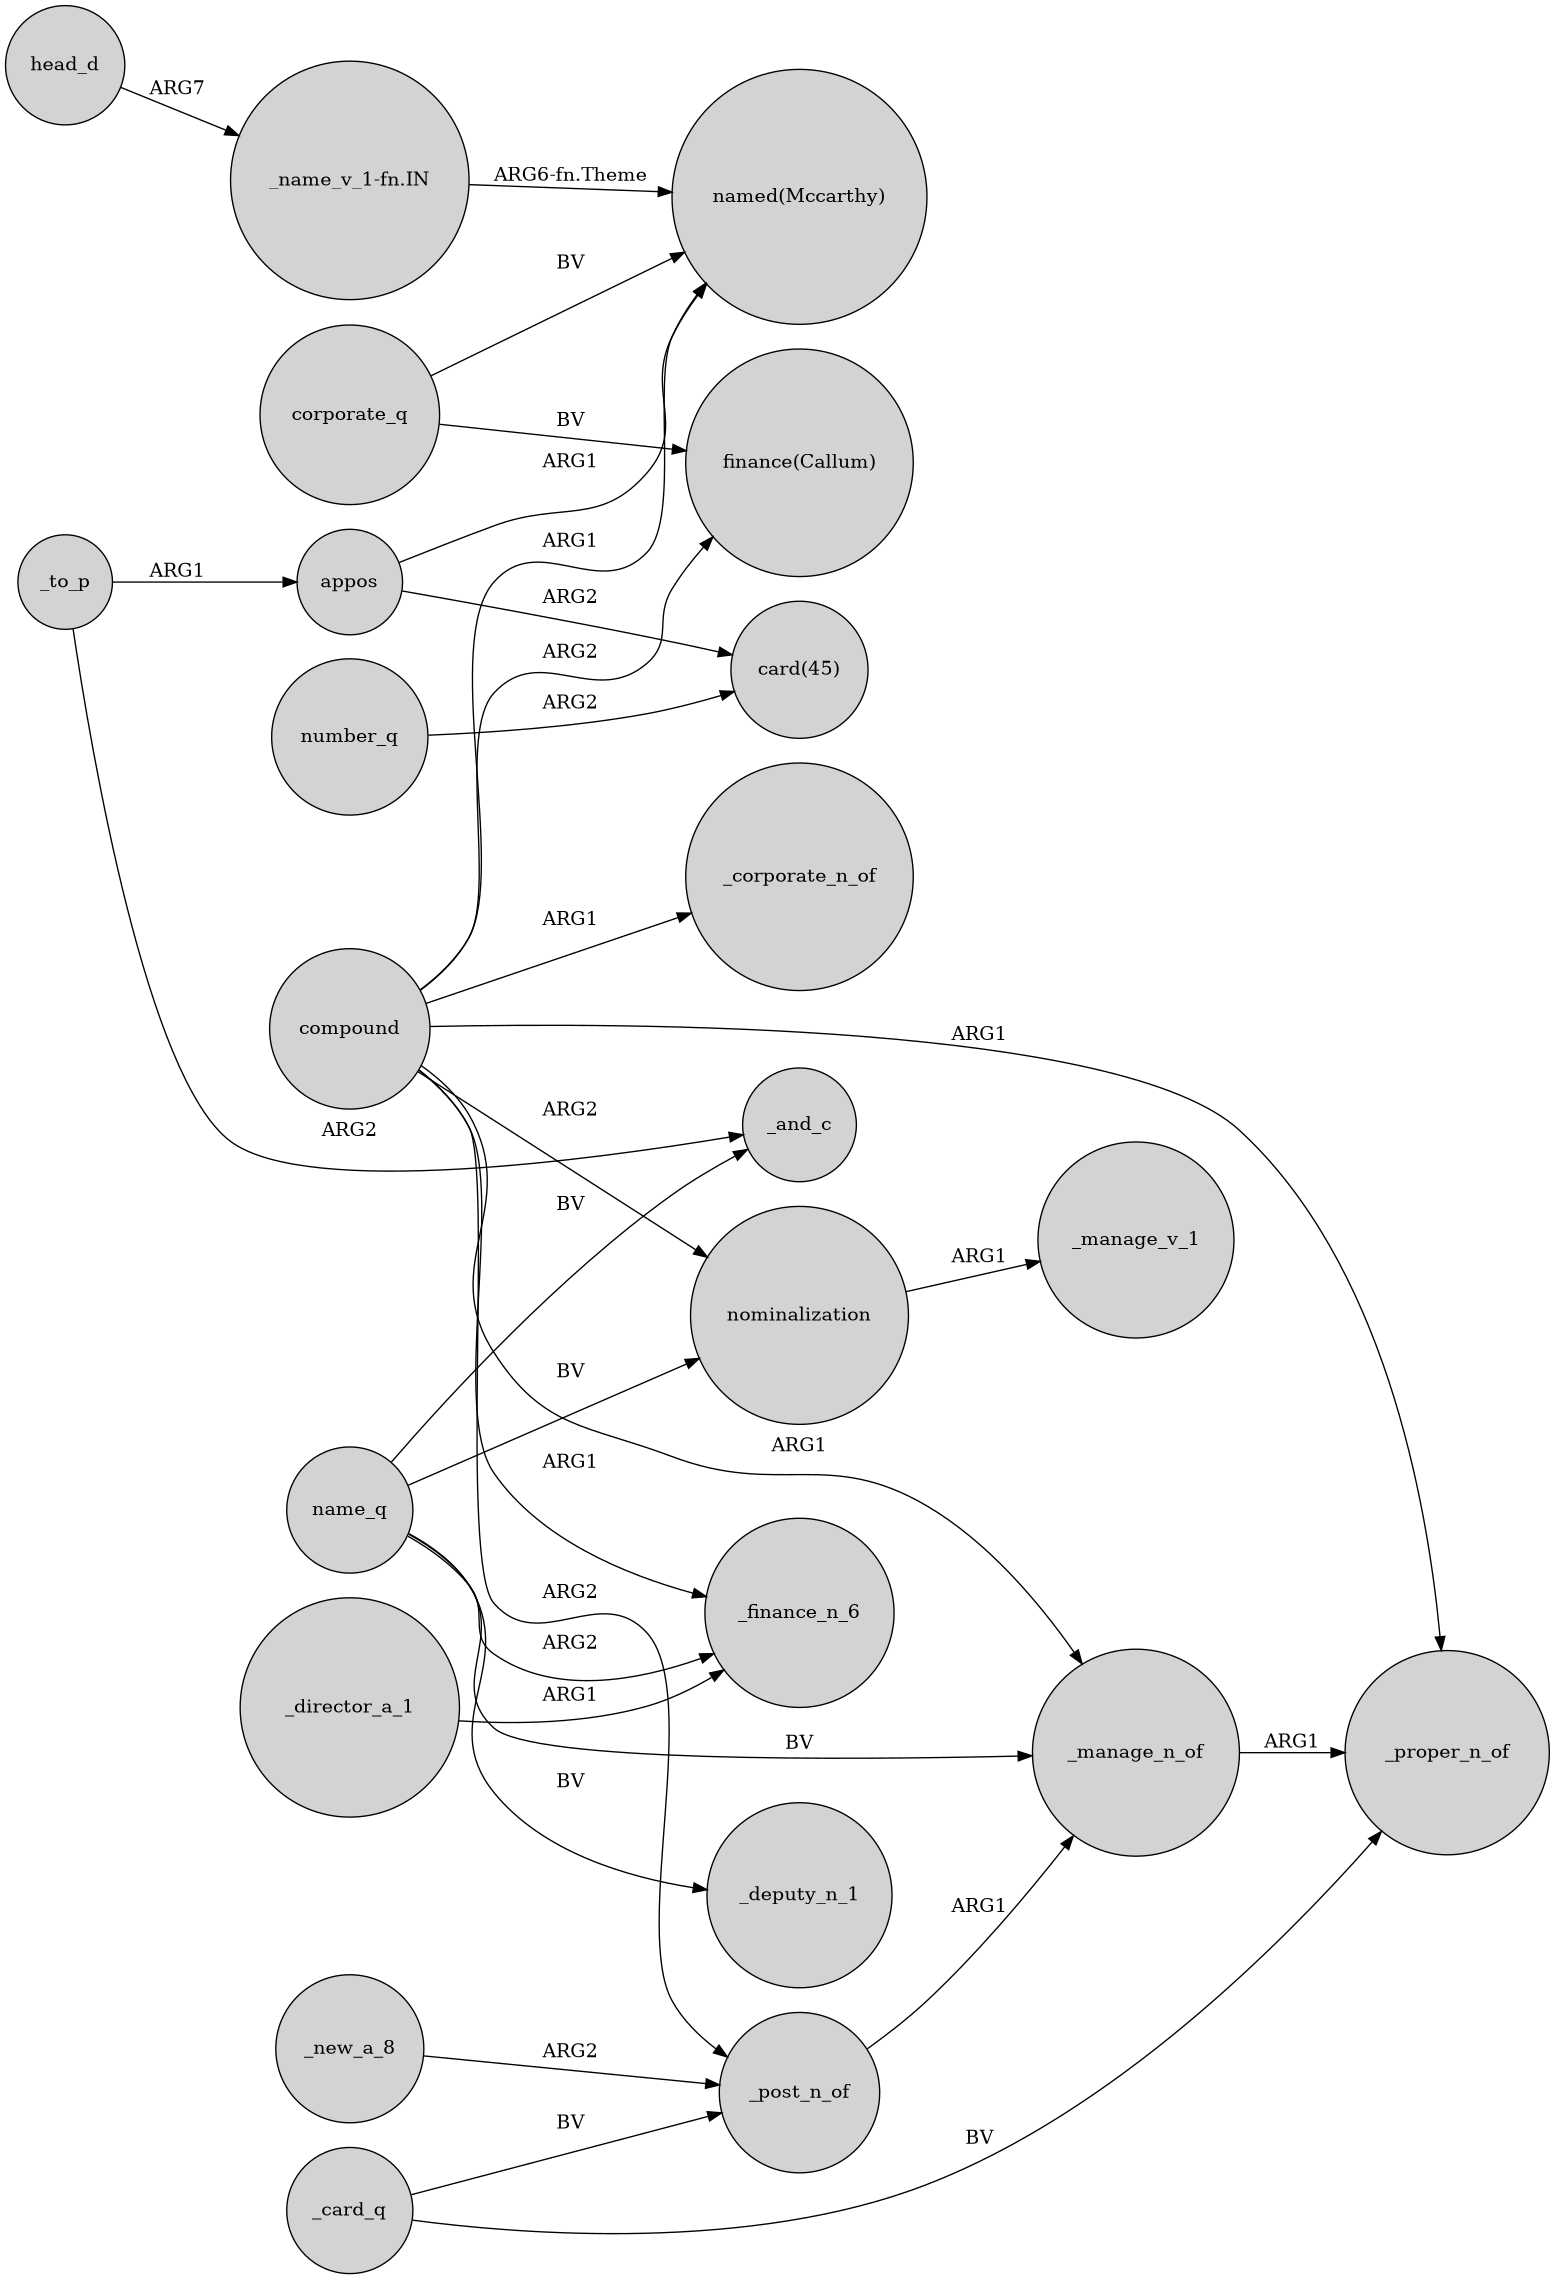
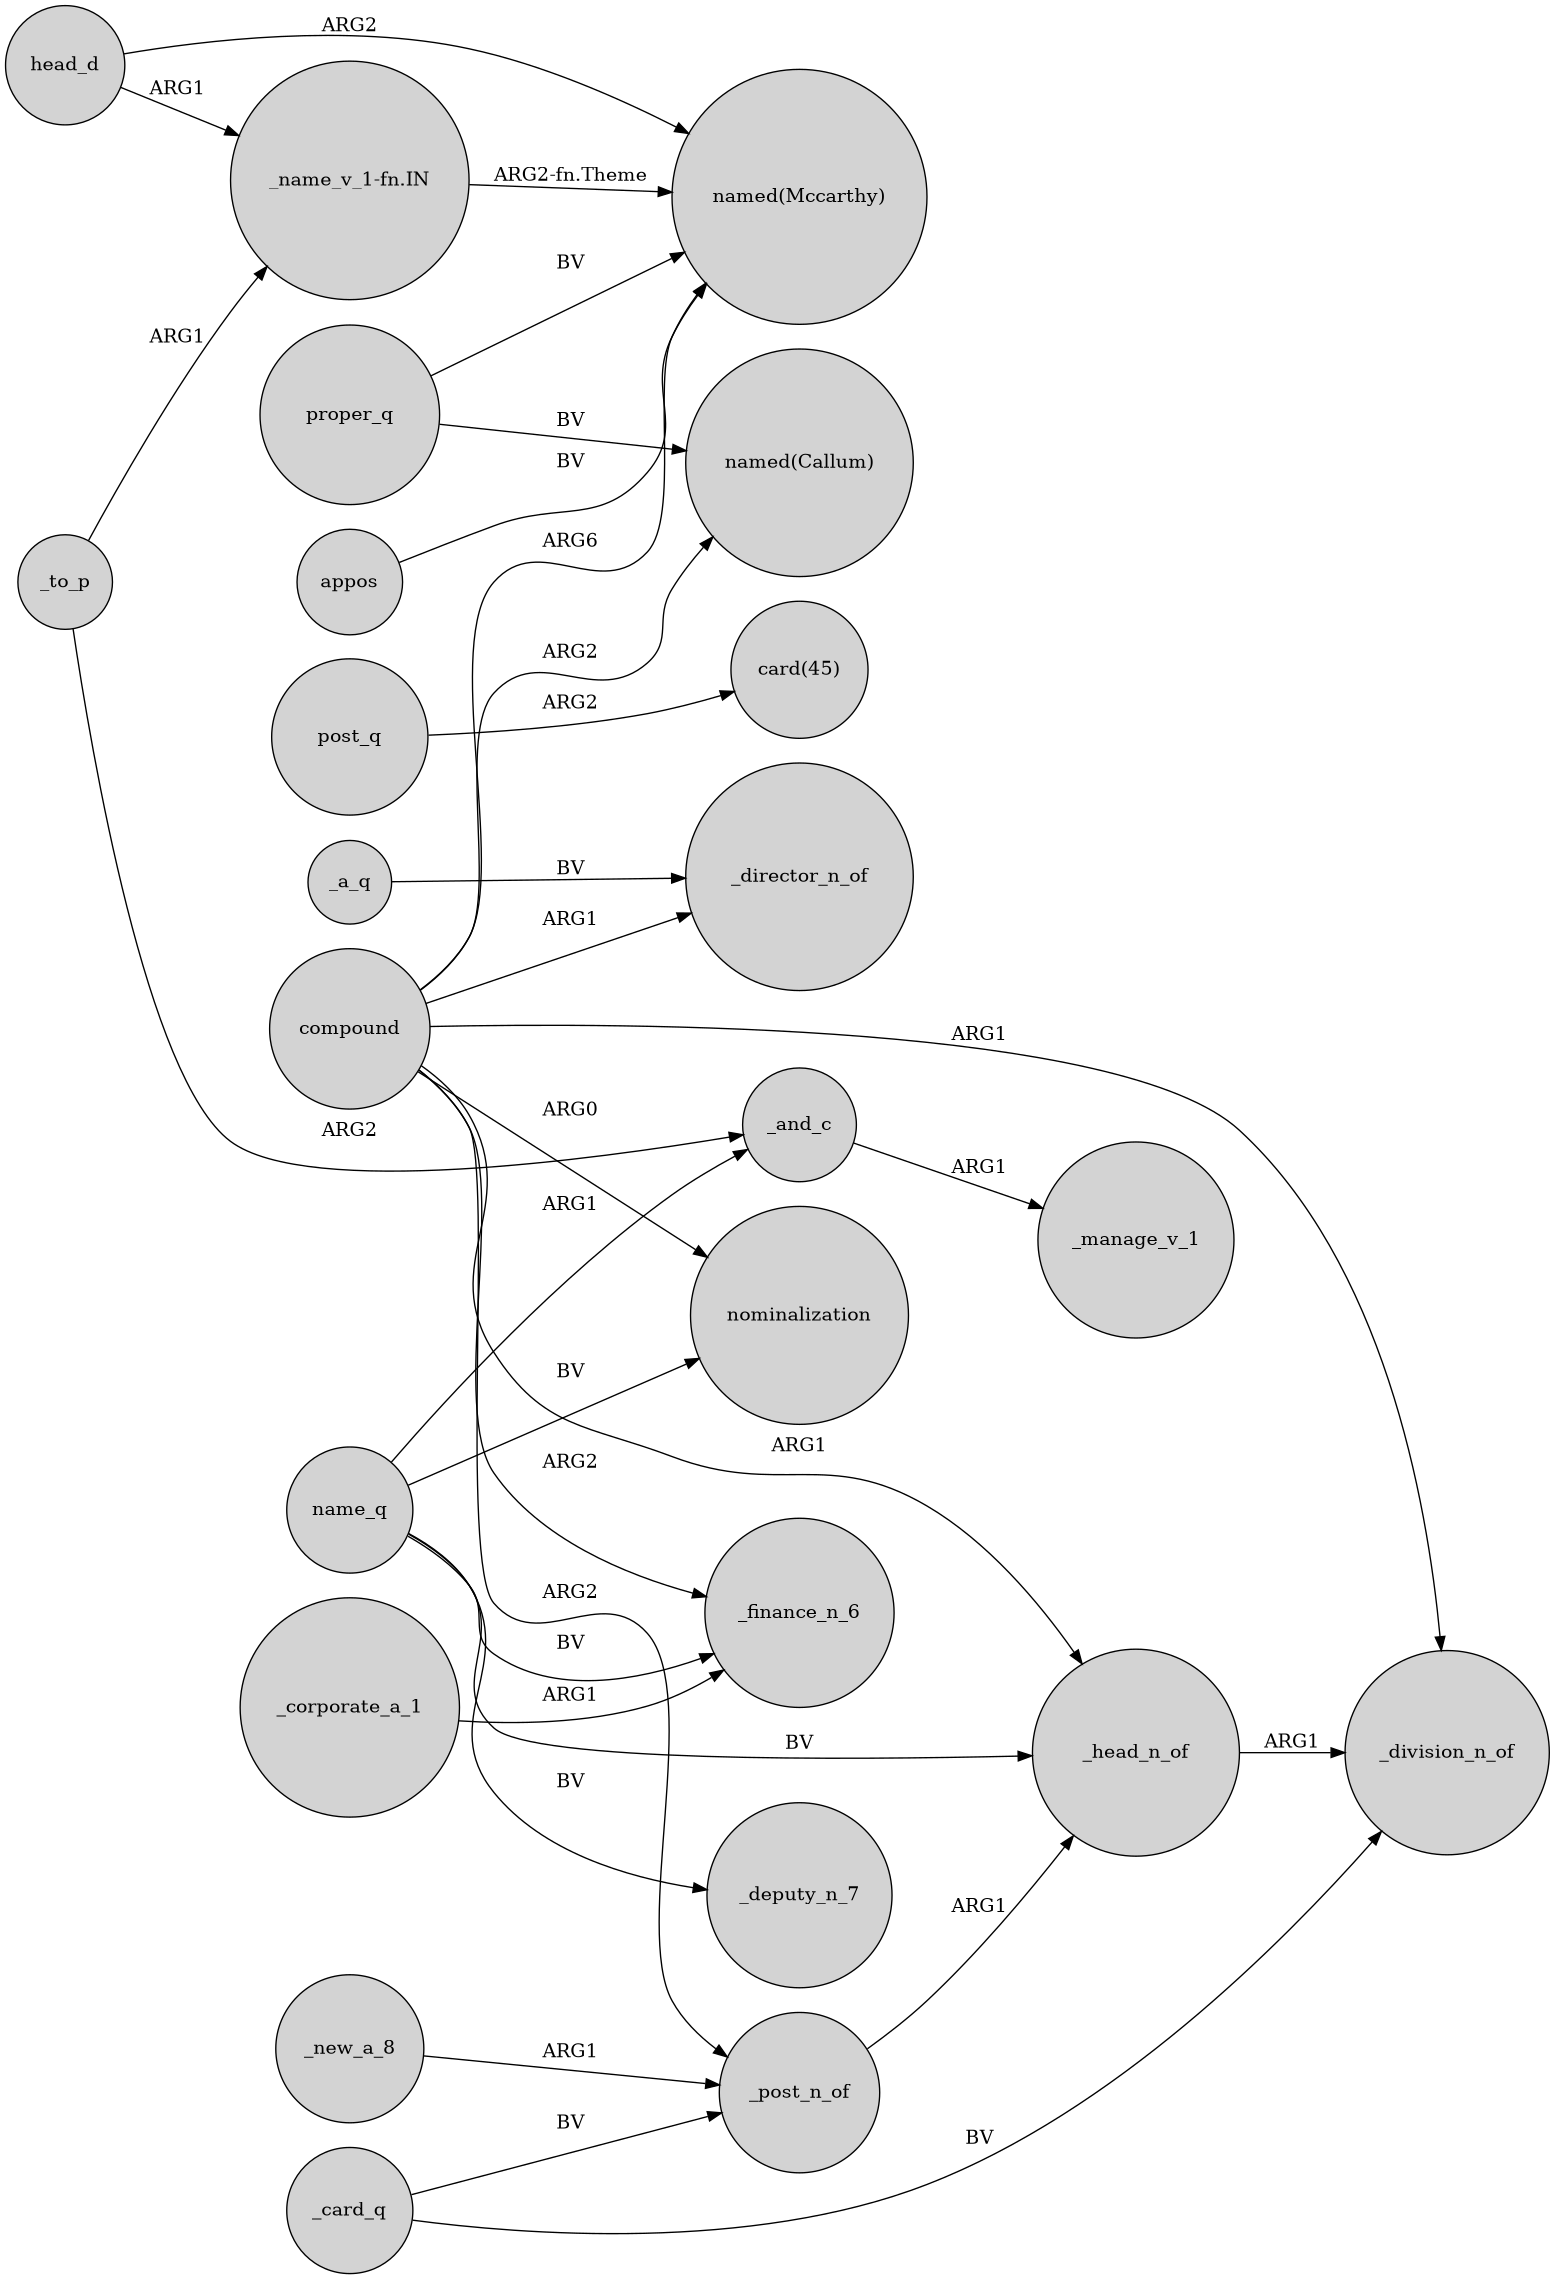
  digraph {
    rankdir=LR
    node [shape=circle style=filled]
    compound
    "named(Mccarthy)"
    n3 [label=_finance_n_6]
-   _head_n_of [label=_manage_n_of]
-   "named(Callum)" [label="finance(Callum)"]
+   _head_n_of
+   "named(Callum)"
    nominalization
-   _director_n_of [label=_corporate_n_of]
-   _division_n_of [label=_proper_n_of]
+   _director_n_of
+   _division_n_of
    _post_n_of
    _manage_v_1
    "_name_v_1-fn.IN"
    appos
    "card(45)"
    n14 [label=name_q]
-   _deputy_n_1
+   _deputy_n_1 [label=_deputy_n_7]
    _and_c
    n17 [label=head_d]
    _to_p
    n19 [label=_new_a_8]
-   _corporate_a_1 [label=_director_a_1]
-   proper_q [label=corporate_q]
-   number_q
+   _corporate_a_1
+   _a_q
+   proper_q
+   number_q [label=post_q]
    n24 [label=_card_q]
-   compound -> "named(Mccarthy)" [label=ARG1]
-   compound -> n3 [label=ARG1]
+   compound -> "named(Mccarthy)" [label=ARG6]
+   compound -> n3 [label=ARG2]
    compound -> _head_n_of [label=ARG1]
    compound -> "named(Callum)" [label=ARG2]
-   compound -> nominalization [label=ARG2]
+   compound -> nominalization [label=ARG0]
    compound -> _director_n_of [label=ARG1]
    compound -> _division_n_of [label=ARG1]
    compound -> _post_n_of [label=ARG2]
    _head_n_of -> _division_n_of [label=ARG1]
-   nominalization -> _manage_v_1 [label=ARG1]
+   _and_c -> _manage_v_1 [label=ARG1]
    _post_n_of -> _head_n_of [label=ARG1]
-   "_name_v_1-fn.IN" -> "named(Mccarthy)" [label="ARG6-fn.Theme"]
-   appos -> "named(Mccarthy)" [label=ARG1]
-   appos -> "card(45)" [label=ARG2]
-   n14 -> n3 [label=ARG2]
+   "_name_v_1-fn.IN" -> "named(Mccarthy)" [label="ARG2-fn.Theme"]
+   appos -> "named(Mccarthy)" [label=BV]
+   n14 -> n3 [label=BV]
    n14 -> _head_n_of [label=BV]
    n14 -> nominalization [label=BV]
    n14 -> _deputy_n_1 [label=BV]
-   n14 -> _and_c [label=BV]
-   n17 -> "_name_v_1-fn.IN" [label=ARG7]
-   _to_p -> appos [label=ARG1]
+   n14 -> _and_c [label=ARG1]
+   n17 -> "named(Mccarthy)" [label=ARG2]
+   n17 -> "_name_v_1-fn.IN" [label=ARG1]
+   _to_p -> "_name_v_1-fn.IN" [label=ARG1]
    _to_p -> _and_c [label=ARG2]
-   n19 -> _post_n_of [label=ARG2]
+   n19 -> _post_n_of [label=ARG1]
    _corporate_a_1 -> n3 [label=ARG1]
+   _a_q -> _director_n_of [label=BV]
    proper_q -> "named(Mccarthy)" [label=BV]
    proper_q -> "named(Callum)" [label=BV]
    number_q -> "card(45)" [label=ARG2]
    n24 -> _division_n_of [label=BV]
    n24 -> _post_n_of [label=BV]
  }
